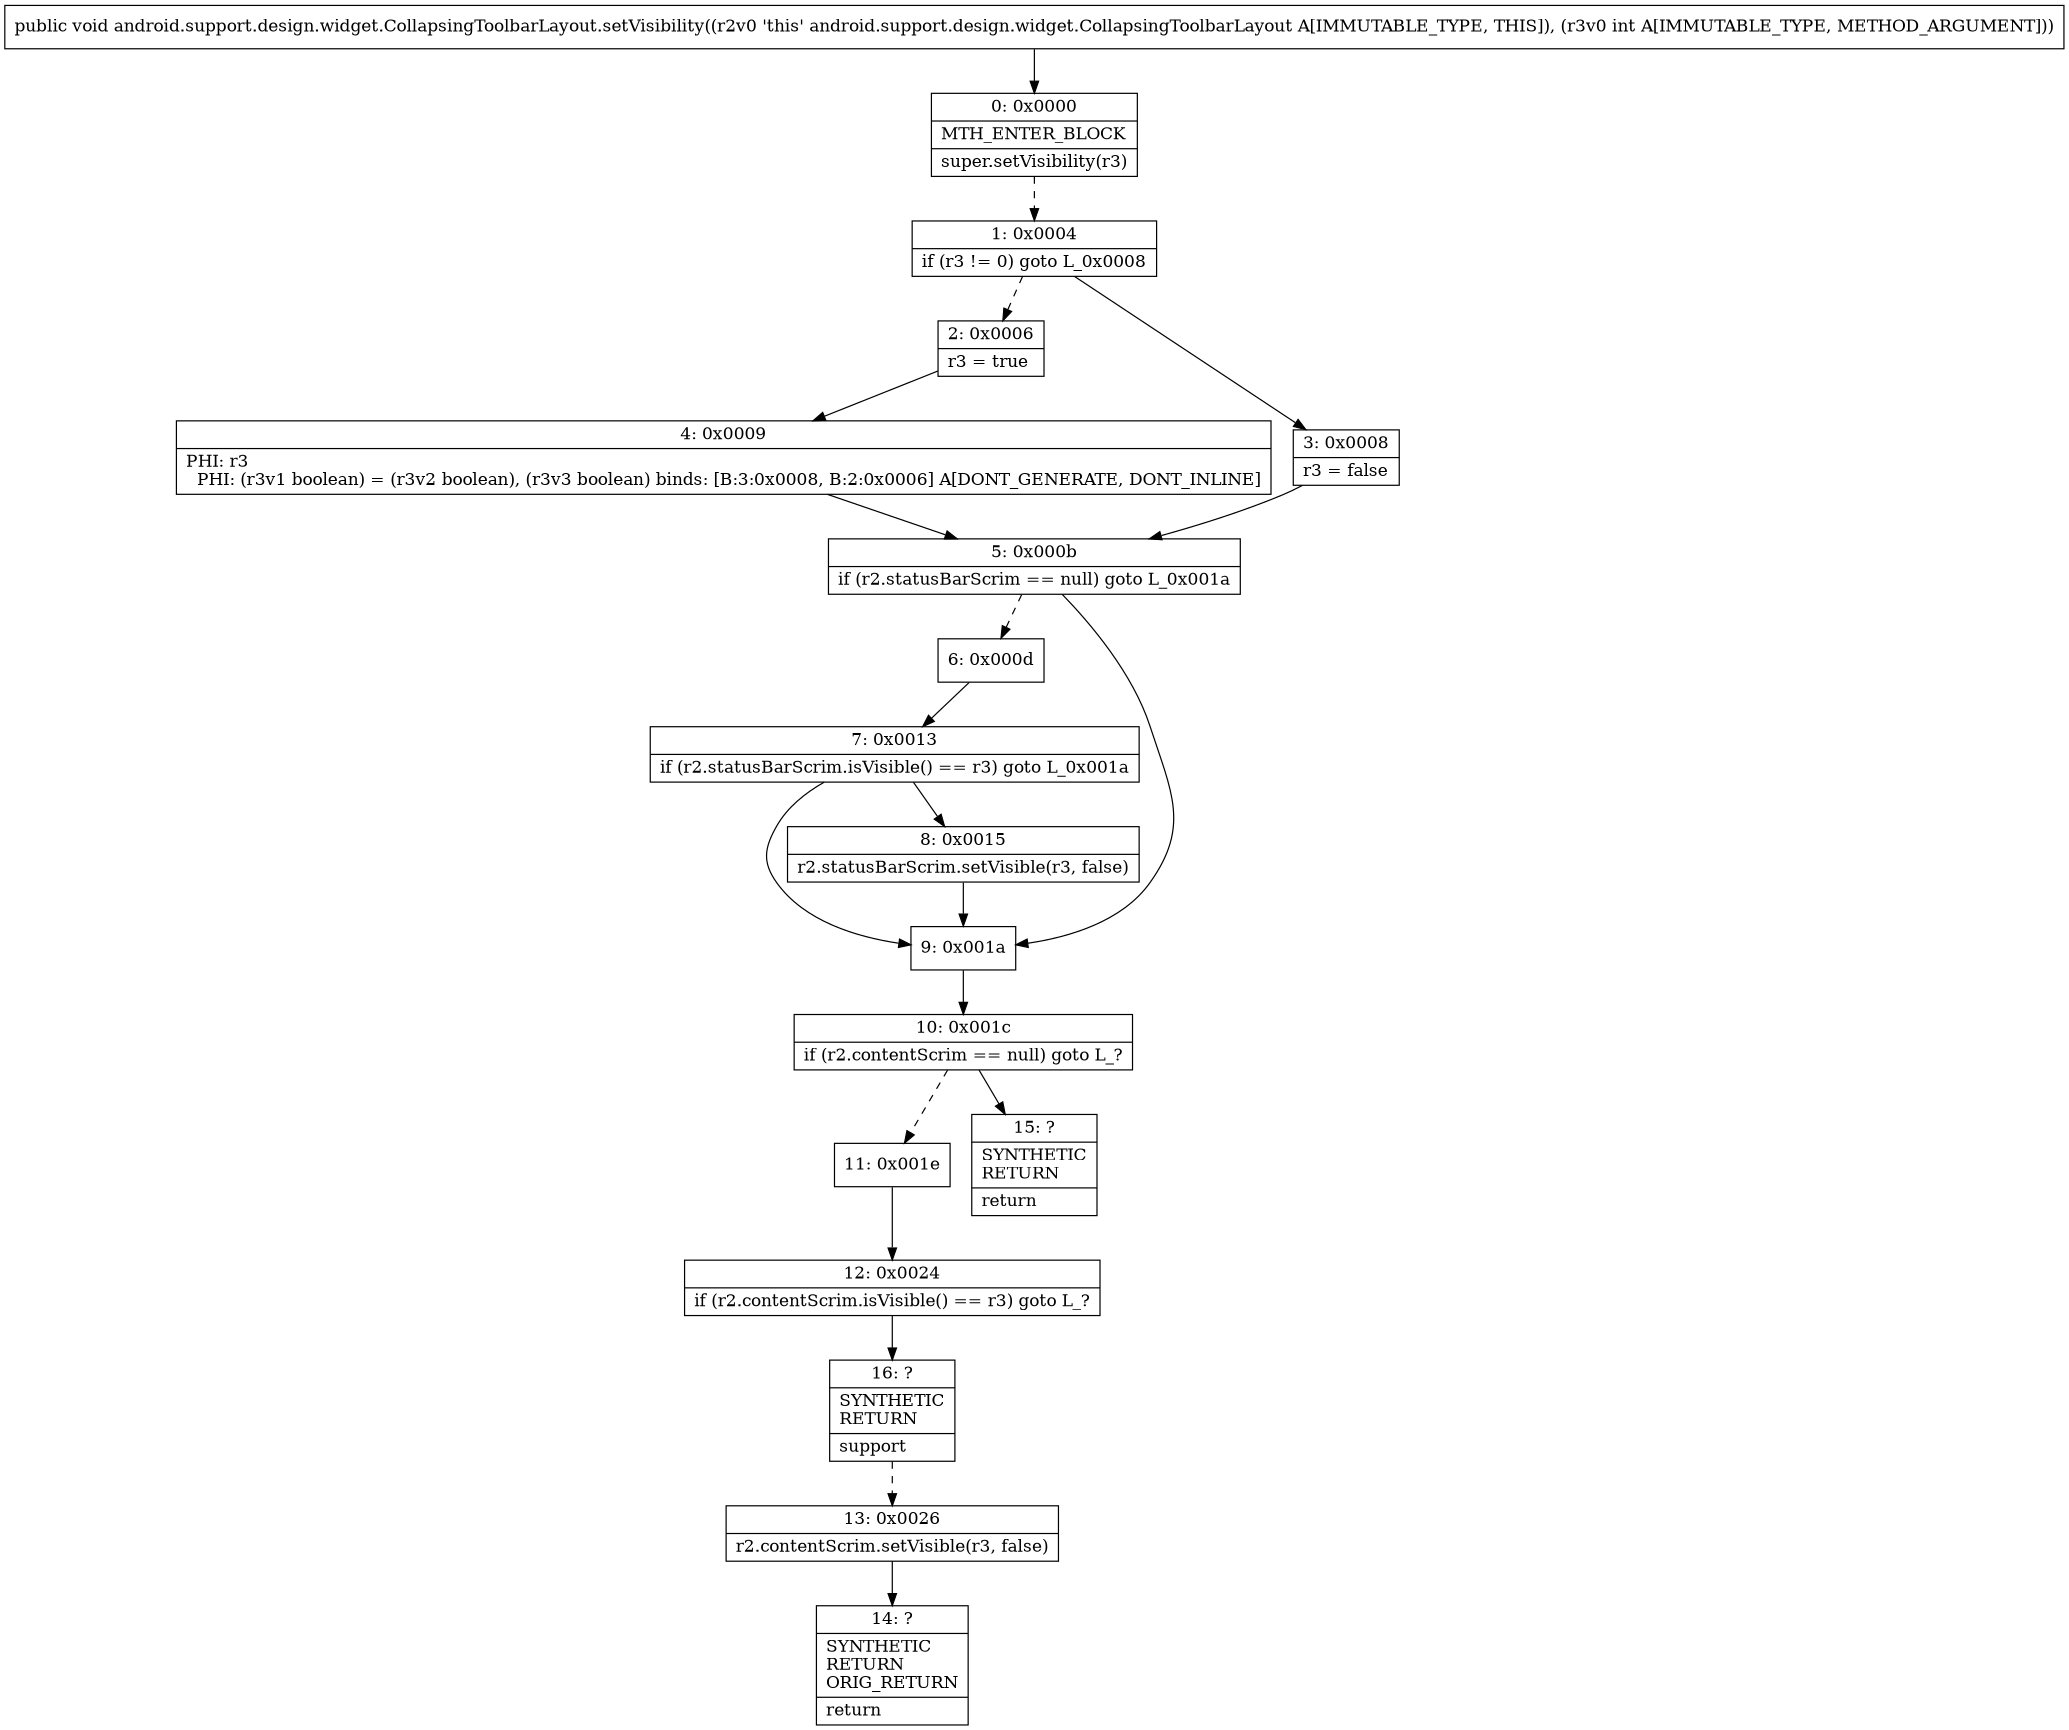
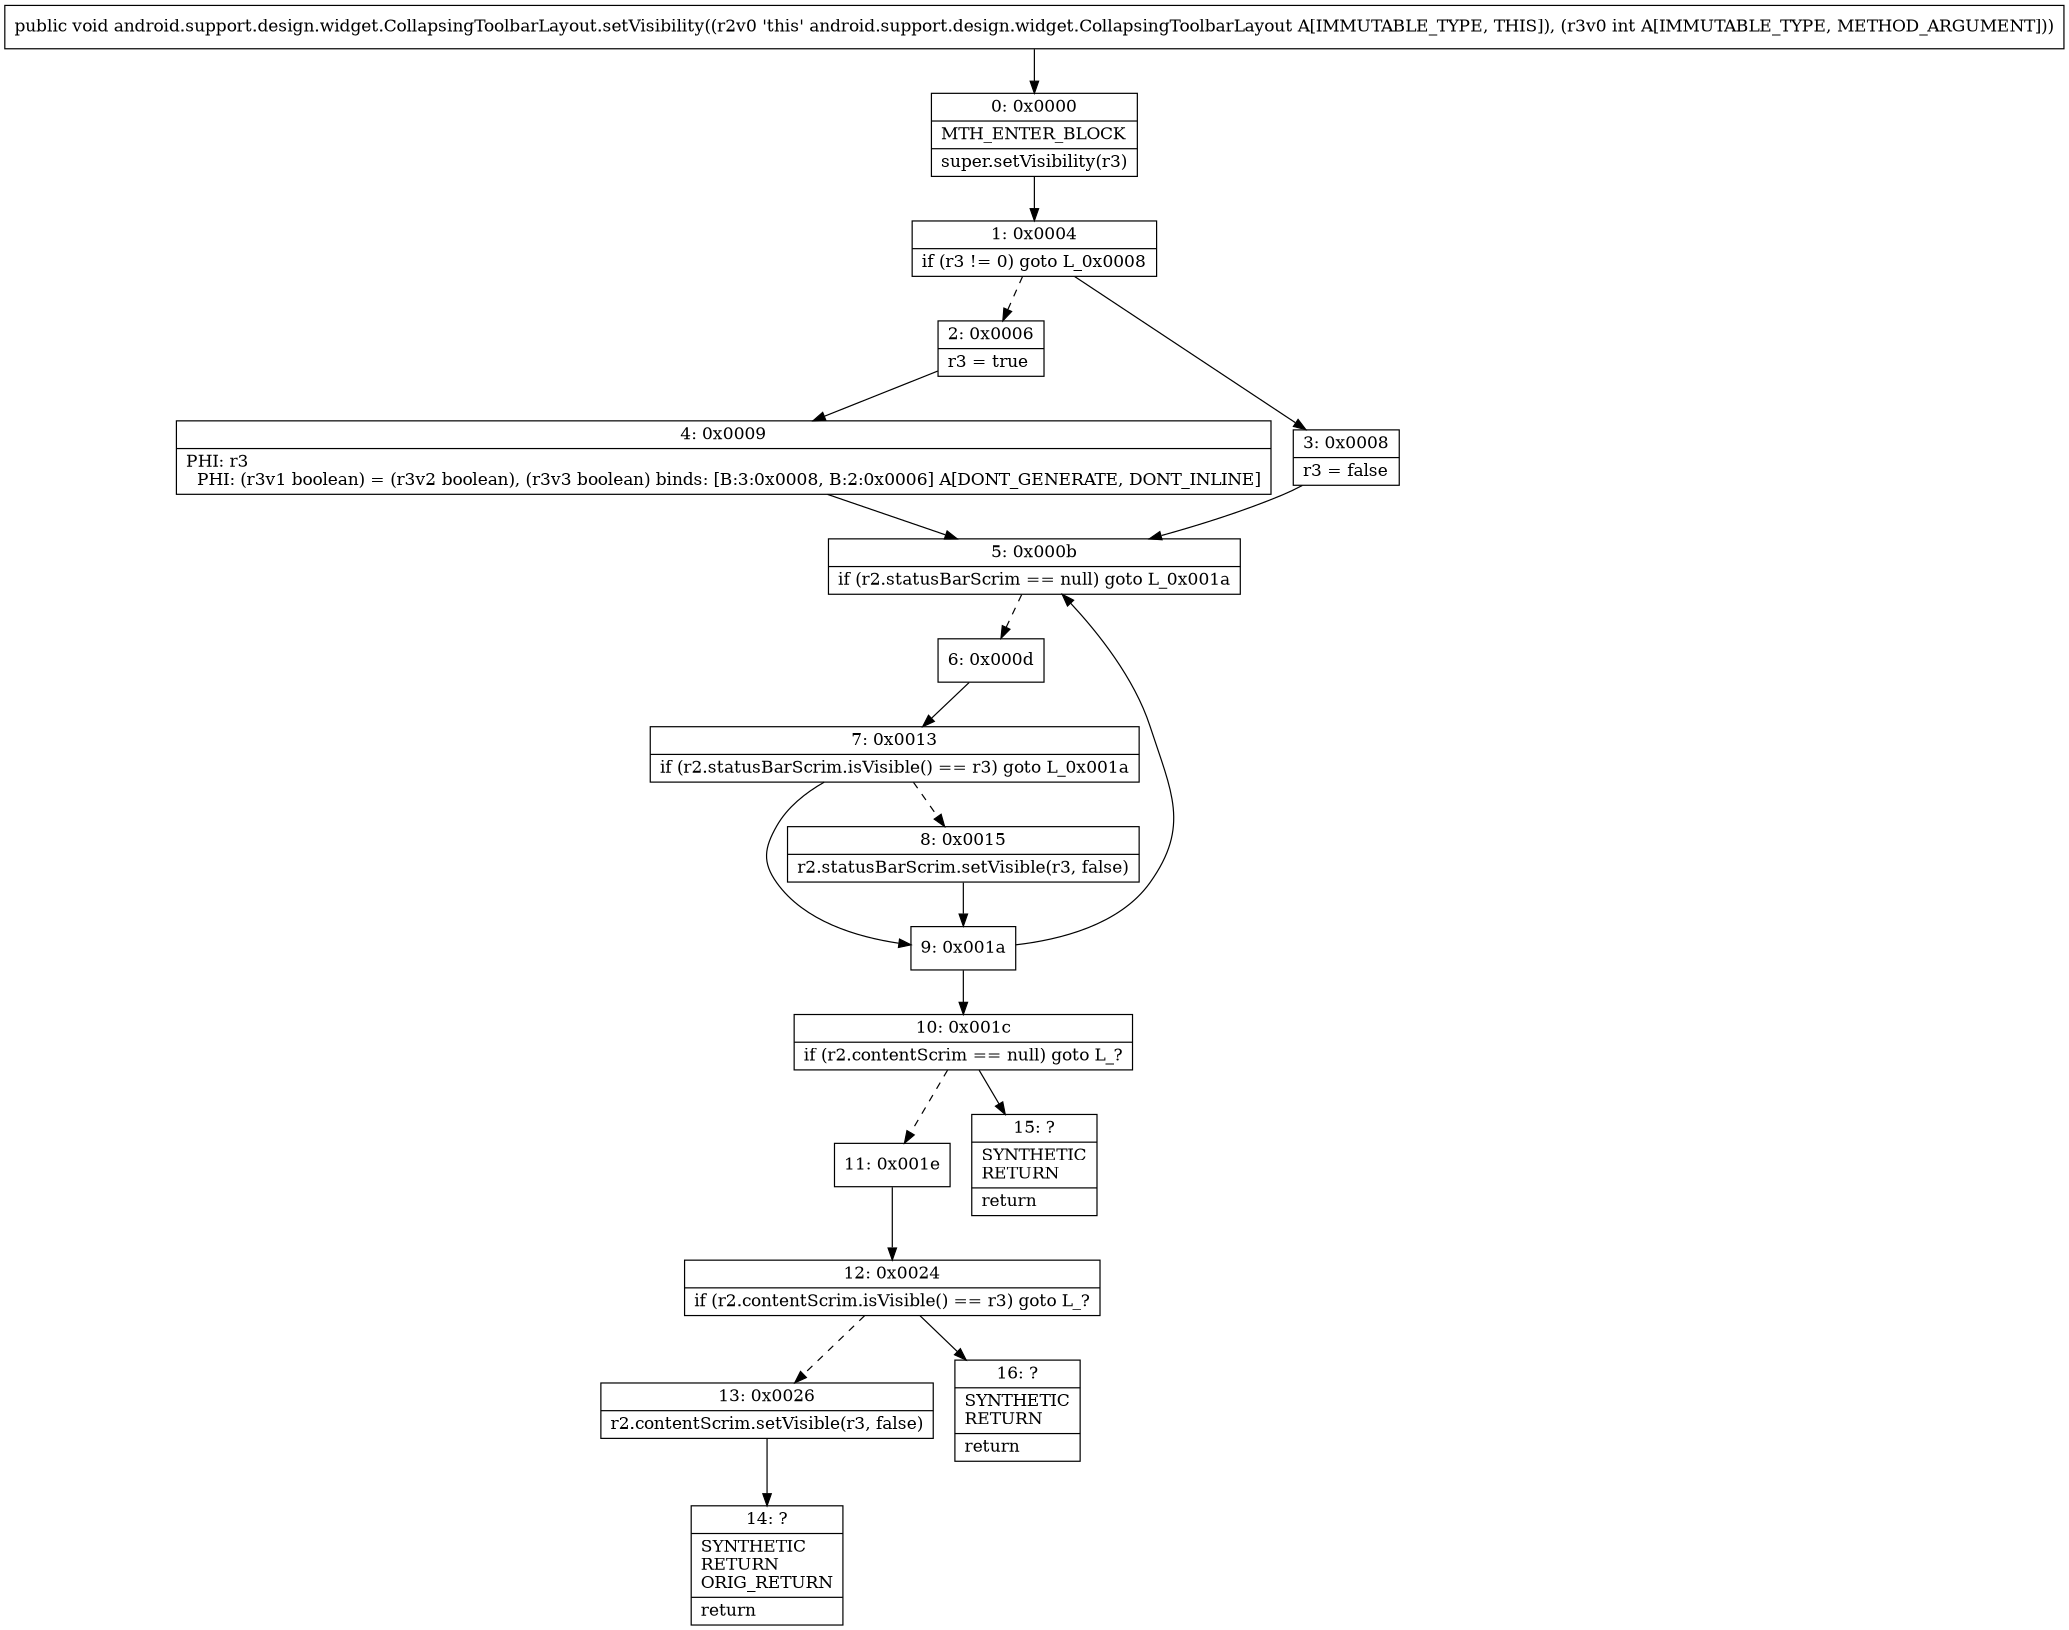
  digraph {
    node [shape=record]
    n1 [label="{0\:\ 0x0000|MTH_ENTER_BLOCK\l|super.setVisibility(r3)\l}"]
    n2 [label="{1\:\ 0x0004|if (r3 != 0) goto L_0x0008\l}"]
    n3 [label="{2\:\ 0x0006|r3 = true\l}"]
    n4 [label="{3\:\ 0x0008|r3 = false\l}"]
    n5 [label="{4\:\ 0x0009|PHI: r3 \l  PHI: (r3v1 boolean) = (r3v2 boolean), (r3v3 boolean) binds: [B:3:0x0008, B:2:0x0006] A[DONT_GENERATE, DONT_INLINE]\l}"]
    n6 [label="{5\:\ 0x000b|if (r2.statusBarScrim == null) goto L_0x001a\l}"]
    n7 [label="{6\:\ 0x000d}"]
    n8 [label="{9\:\ 0x001a}"]
    n9 [label="{7\:\ 0x0013|if (r2.statusBarScrim.isVisible() == r3) goto L_0x001a\l}"]
    n10 [label="{10\:\ 0x001c|if (r2.contentScrim == null) goto L_?\l}"]
    n11 [label="{8\:\ 0x0015|r2.statusBarScrim.setVisible(r3, false)\l}"]
    n12 [label="{11\:\ 0x001e}"]
    n13 [label="{15\:\ ?|SYNTHETIC\lRETURN\l|return\l}"]
    n14 [label="{12\:\ 0x0024|if (r2.contentScrim.isVisible() == r3) goto L_?\l}"]
    n15 [label="{13\:\ 0x0026|r2.contentScrim.setVisible(r3, false)\l}"]
-   n16 [label="{16\:\ ?|SYNTHETIC\lRETURN\l|support\l}"]
+   n16 [label="{16\:\ ?|SYNTHETIC\lRETURN\l|return\l}"]
    n17 [label="{14\:\ ?|SYNTHETIC\lRETURN\lORIG_RETURN\l|return\l}"]
    n18 [label="{public void android.support.design.widget.CollapsingToolbarLayout.setVisibility((r2v0 'this' android.support.design.widget.CollapsingToolbarLayout A[IMMUTABLE_TYPE, THIS]), (r3v0 int A[IMMUTABLE_TYPE, METHOD_ARGUMENT])) }"]
-   n1 -> n2 [style=dashed]
+   n1 -> n2
    n2 -> n3 [style=dashed]
    n2 -> n4
    n3 -> n5
    n4 -> n6
    n5 -> n6
    n6 -> n7 [style=dashed]
-   n6 -> n8
+   n8 -> n6
    n7 -> n9
    n8 -> n10
    n9 -> n8
-   n9 -> n11 [style=solid]
+   n9 -> n11 [style=dashed]
    n10 -> n12 [style=dashed]
    n10 -> n13
    n11 -> n8
    n12 -> n14
-   n16 -> n15 [style=dashed]
+   n14 -> n15 [style=dashed]
    n14 -> n16
    n15 -> n17
    n18 -> n1
  }
